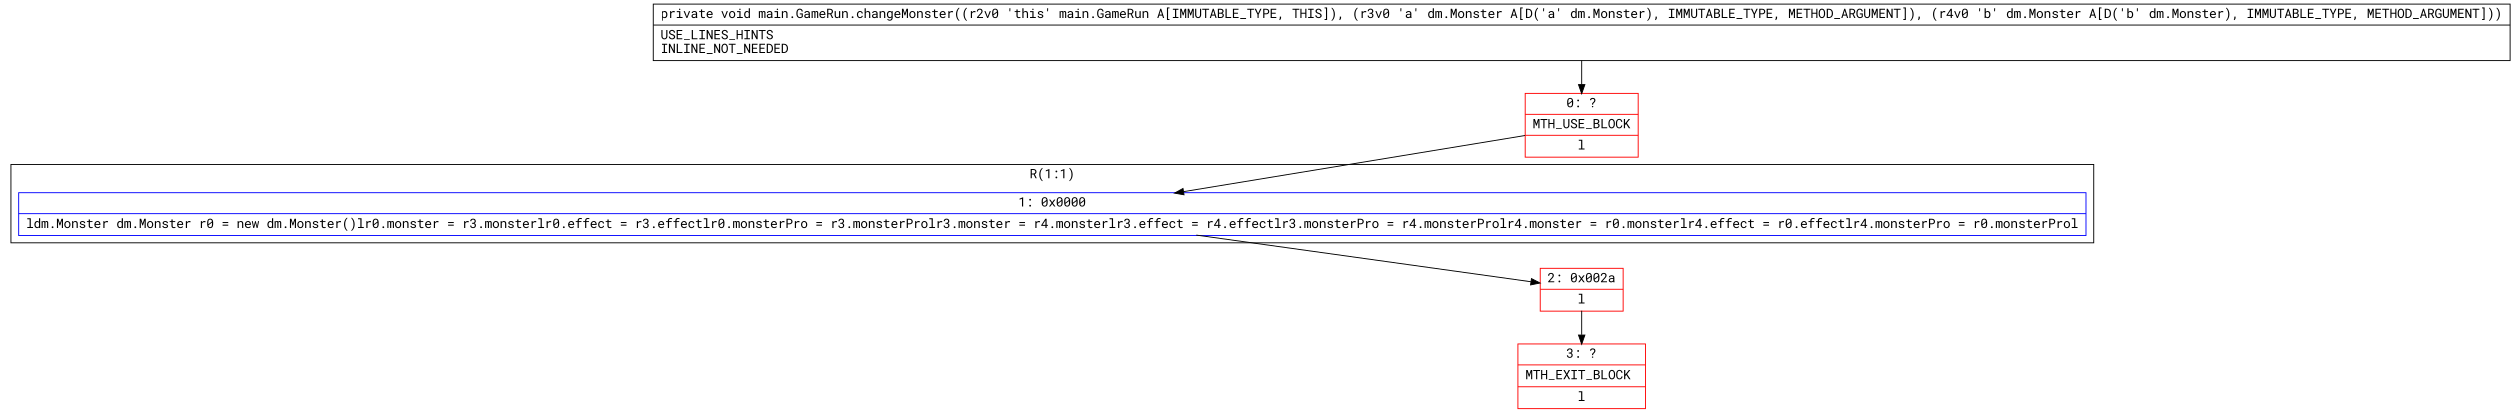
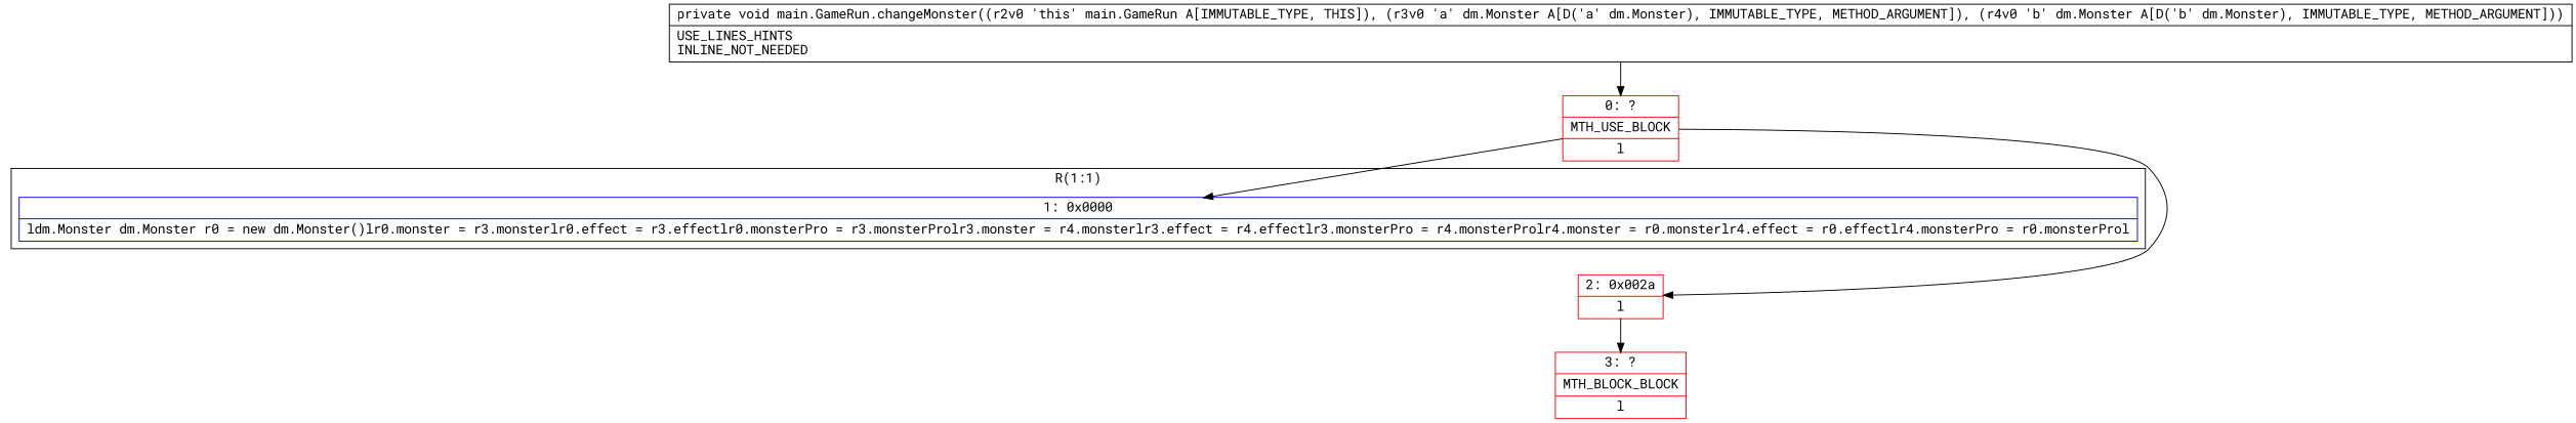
  digraph {
    fontname="Roboto Mono"
    node [color=red fontname="Roboto Mono" shape=record]
    edge [fontname="Roboto Mono"]
    n1 [color=blue label="{1\:\ 0x0000|ldm.Monster dm.Monster r0 = new dm.Monster()lr0.monster = r3.monsterlr0.effect = r3.effectlr0.monsterPro = r3.monsterProlr3.monster = r4.monsterlr3.effect = r4.effectlr3.monsterPro = r4.monsterProlr4.monster = r0.monsterlr4.effect = r0.effectlr4.monsterPro = r0.monsterProl}"]
    n2 [label="{2\:\ 0x002a|l}"]
-   n3 [label="{3\:\ ?|MTH_EXIT_BLOCK\l|l}"]
+   n3 [label="{3\:\ ?|MTH_BLOCK_BLOCK\l|l}"]
    n4 [label="{0\:\ ?|MTH_USE_BLOCK\l|l}"]
    n5 [label="{private void main.GameRun.changeMonster((r2v0 'this' main.GameRun A[IMMUTABLE_TYPE, THIS]), (r3v0 'a' dm.Monster A[D('a' dm.Monster), IMMUTABLE_TYPE, METHOD_ARGUMENT]), (r4v0 'b' dm.Monster A[D('b' dm.Monster), IMMUTABLE_TYPE, METHOD_ARGUMENT]))  | USE_LINES_HINTS\lINLINE_NOT_NEEDED\l}" color=""]
    subgraph cluster_1 {
      label="R(1:1)"
      n1
    }
-   n1 -> n2
+   n4 -> n2
    n2 -> n3
    n4 -> n1
    n5 -> n4
  }
